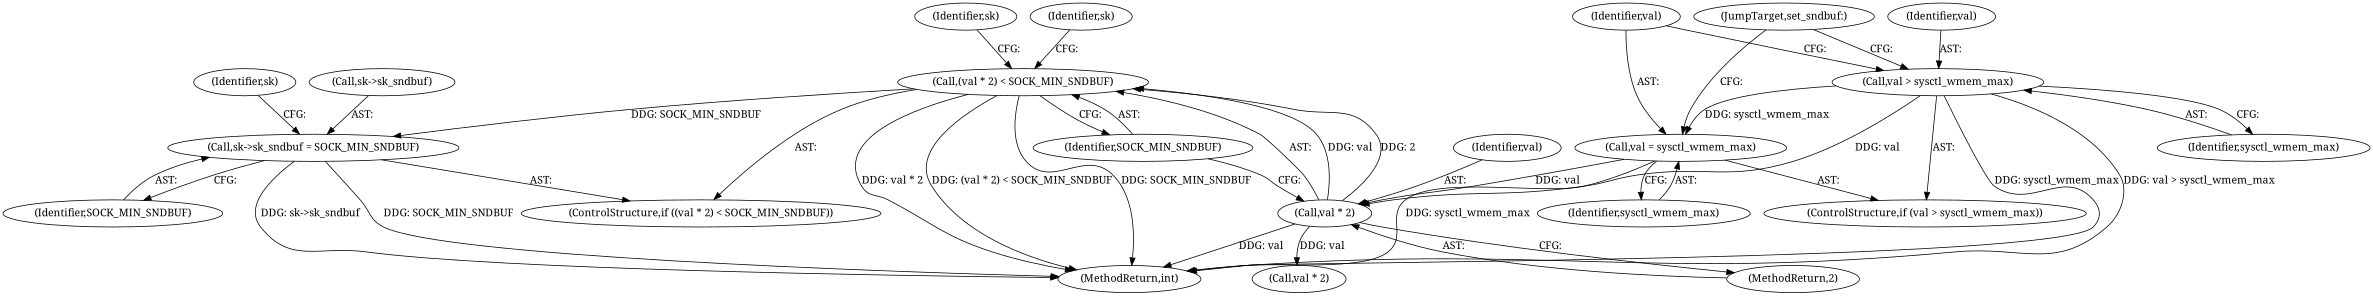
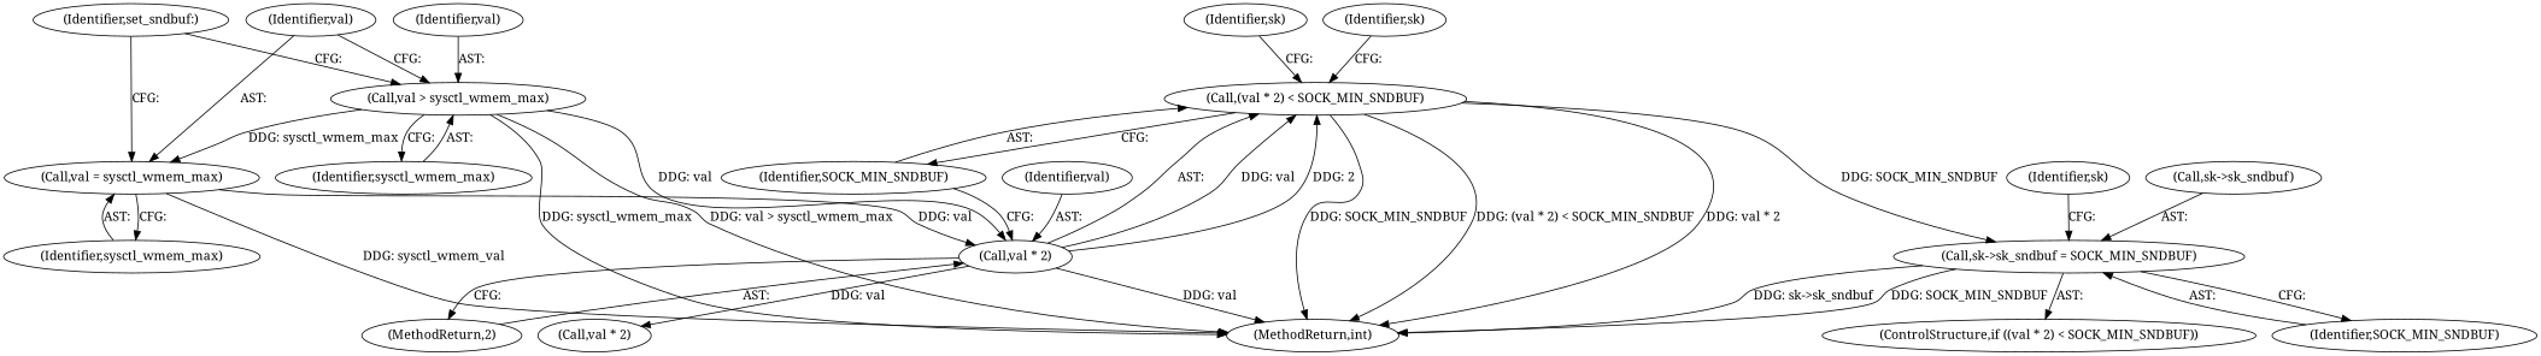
  digraph {
    fontname="Noto Serif"
    node [fontname="Noto Serif"]
    edge [fontname="Noto Serif"]
    n1 [label="(Call,sk->sk_sndbuf = SOCK_MIN_SNDBUF)"]
    n2 [label="(MethodReturn,int)"]
    n3 [label="(ControlStructure,if ((val * 2) < SOCK_MIN_SNDBUF))"]
    n4 [label="(Identifier,SOCK_MIN_SNDBUF)"]
    n5 [label="(Call,(val * 2) < SOCK_MIN_SNDBUF)"]
    n6 [label="(Identifier,SOCK_MIN_SNDBUF)"]
    n7 [label="(Call,val * 2)"]
    n8 [label="(MethodReturn,2)"]
    n9 [label="(Call,val * 2)"]
    n10 [label="(Call,val = sysctl_wmem_max)"]
-   n11 [label="(ControlStructure,if (val > sysctl_wmem_max))"]
    n12 [label="(Identifier,sysctl_wmem_max)"]
    n13 [label="(Call,val > sysctl_wmem_max)"]
    n14 [label="(Identifier,sysctl_wmem_max)"]
    n15 [label="(Identifier,val)"]
    n16 [label="(Identifier,sk)"]
    n17 [label="(Identifier,sk)"]
    n18 [label="(Identifier,val)"]
    n19 [label="(Identifier,sk)"]
-   n20 [label="(JumpTarget,set_sndbuf:)"]
+   n20 [label="(Identifier,set_sndbuf:)"]
    n21 [label="(Identifier,val)"]
    n22 [label="(Call,sk->sk_sndbuf)"]
    n1 -> n2 [label="DDG: sk->sk_sndbuf"]
    n1 -> n2 [label="DDG: SOCK_MIN_SNDBUF"]
    n1 -> n3 [label="AST: "]
    n1 -> n4 [label="CFG: "]
    n4 -> n1 [label="AST: "]
    n5 -> n1 [label="DDG: SOCK_MIN_SNDBUF"]
    n5 -> n2 [label="DDG: (val * 2) < SOCK_MIN_SNDBUF"]
    n5 -> n2 [label="DDG: val * 2"]
    n5 -> n2 [label="DDG: SOCK_MIN_SNDBUF"]
-   n5 -> n3 [label="AST: "]
    n5 -> n6 [label="CFG: "]
    n6 -> n5 [label="AST: "]
    n6 -> n7 [label="CFG: "]
    n7 -> n2 [label="DDG: val"]
    n7 -> n5 [label="AST: "]
    n7 -> n5 [label="DDG: val"]
    n7 -> n5 [label="DDG: 2"]
    n7 -> n8 [label="CFG: "]
    n7 -> n9 [label="DDG: val"]
    n8 -> n7 [label="AST: "]
-   n10 -> n2 [label="DDG: sysctl_wmem_max"]
+   n10 -> n2 [label="DDG: sysctl_wmem_val"]
    n10 -> n7 [label="DDG: val"]
-   n10 -> n11 [label="AST: "]
    n10 -> n12 [label="CFG: "]
    n12 -> n10 [label="AST: "]
    n13 -> n2 [label="DDG: sysctl_wmem_max"]
    n13 -> n2 [label="DDG: val > sysctl_wmem_max"]
    n13 -> n7 [label="DDG: val"]
    n13 -> n10 [label="DDG: sysctl_wmem_max"]
-   n13 -> n11 [label="AST: "]
    n13 -> n14 [label="CFG: "]
    n14 -> n13 [label="AST: "]
    n15 -> n7 [label="AST: "]
    n16 -> n5 [label="CFG: "]
    n17 -> n1 [label="CFG: "]
    n18 -> n13 [label="AST: "]
    n19 -> n5 [label="CFG: "]
    n20 -> n10 [label="CFG: "]
    n20 -> n13 [label="CFG: "]
    n21 -> n10 [label="AST: "]
    n21 -> n13 [label="CFG: "]
    n22 -> n1 [label="AST: "]
  }
